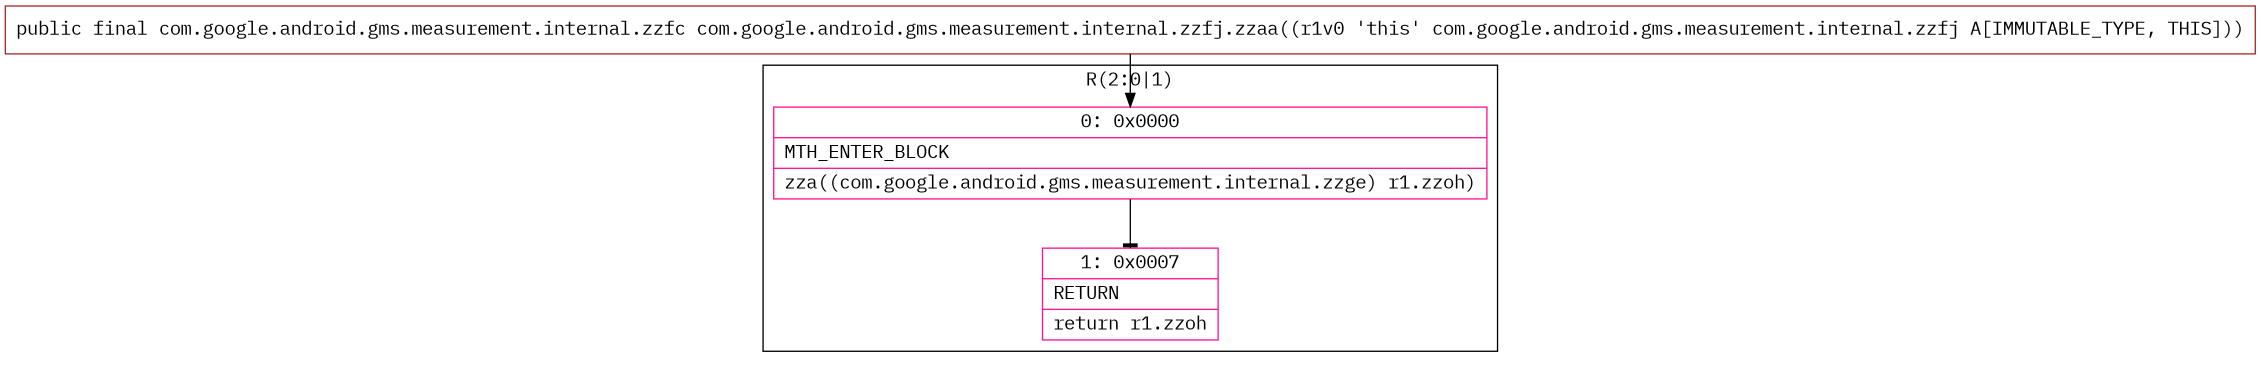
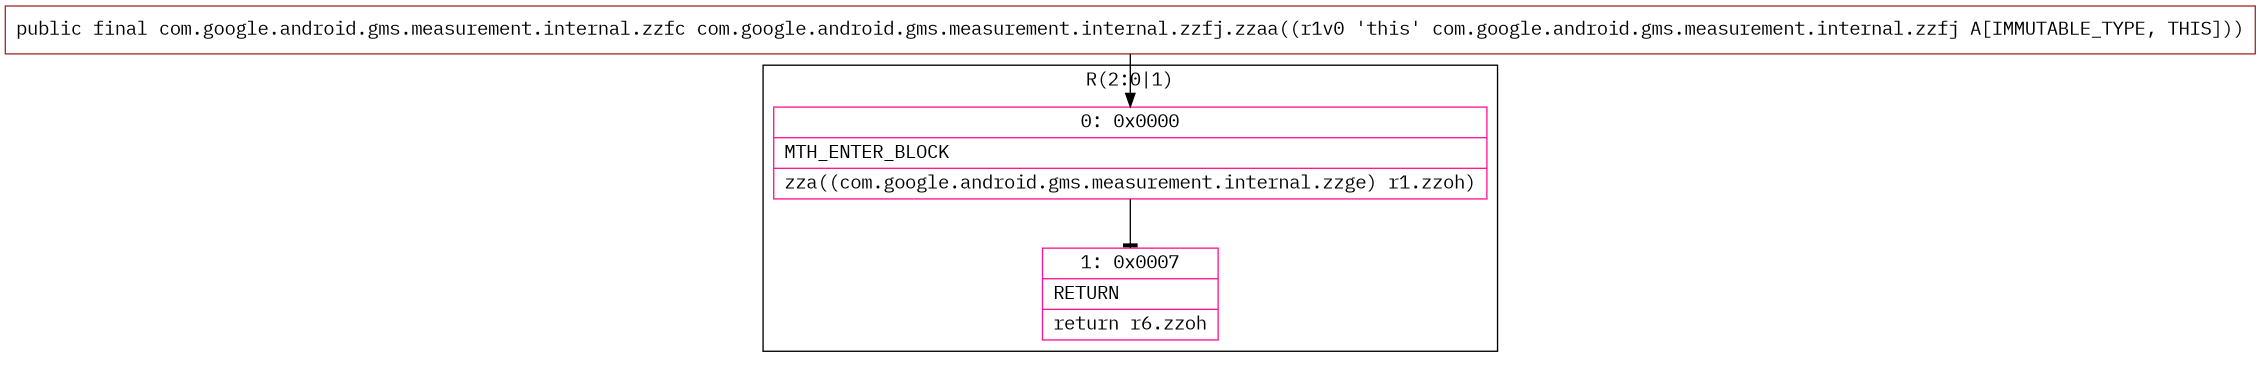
  digraph {
    fontname="IBM Plex Mono"
    node [color=deeppink shape=record fontname="IBM Plex Mono"]
    edge [fontname="IBM Plex Mono"]
    n1 [label="{0\:\ 0x0000|MTH_ENTER_BLOCK\l|zza((com.google.android.gms.measurement.internal.zzge) r1.zzoh)\l}"]
-   n2 [label="{1\:\ 0x0007|RETURN\l|return r1.zzoh\l}"]
+   n2 [label="{1\:\ 0x0007|RETURN\l|return r6.zzoh\l}"]
    n3 [label="{public final com.google.android.gms.measurement.internal.zzfc com.google.android.gms.measurement.internal.zzfj.zzaa((r1v0 'this' com.google.android.gms.measurement.internal.zzfj A[IMMUTABLE_TYPE, THIS])) }" color=brown]
    subgraph cluster_1 {
      label="R(2:0|1)"
      n1
      n2
    }
    n1 -> n2 [arrowhead=tee]
    n3 -> n1 [arrowhead=normal]
  }
